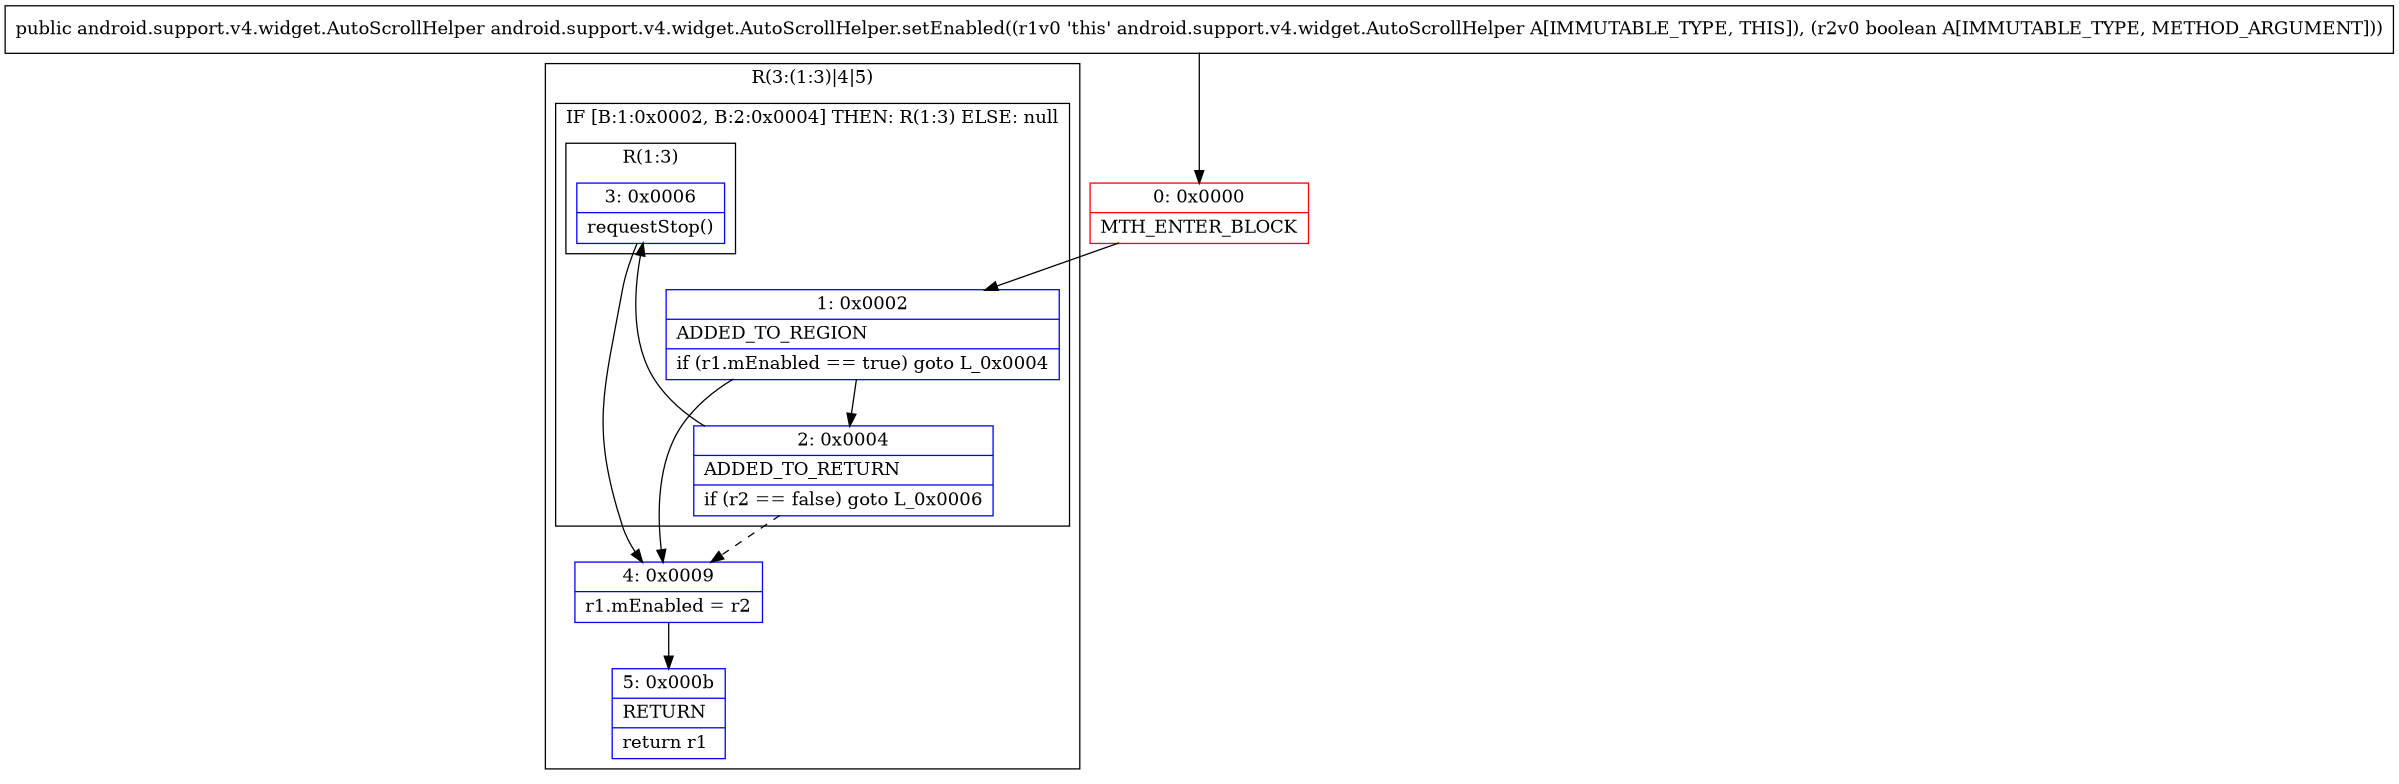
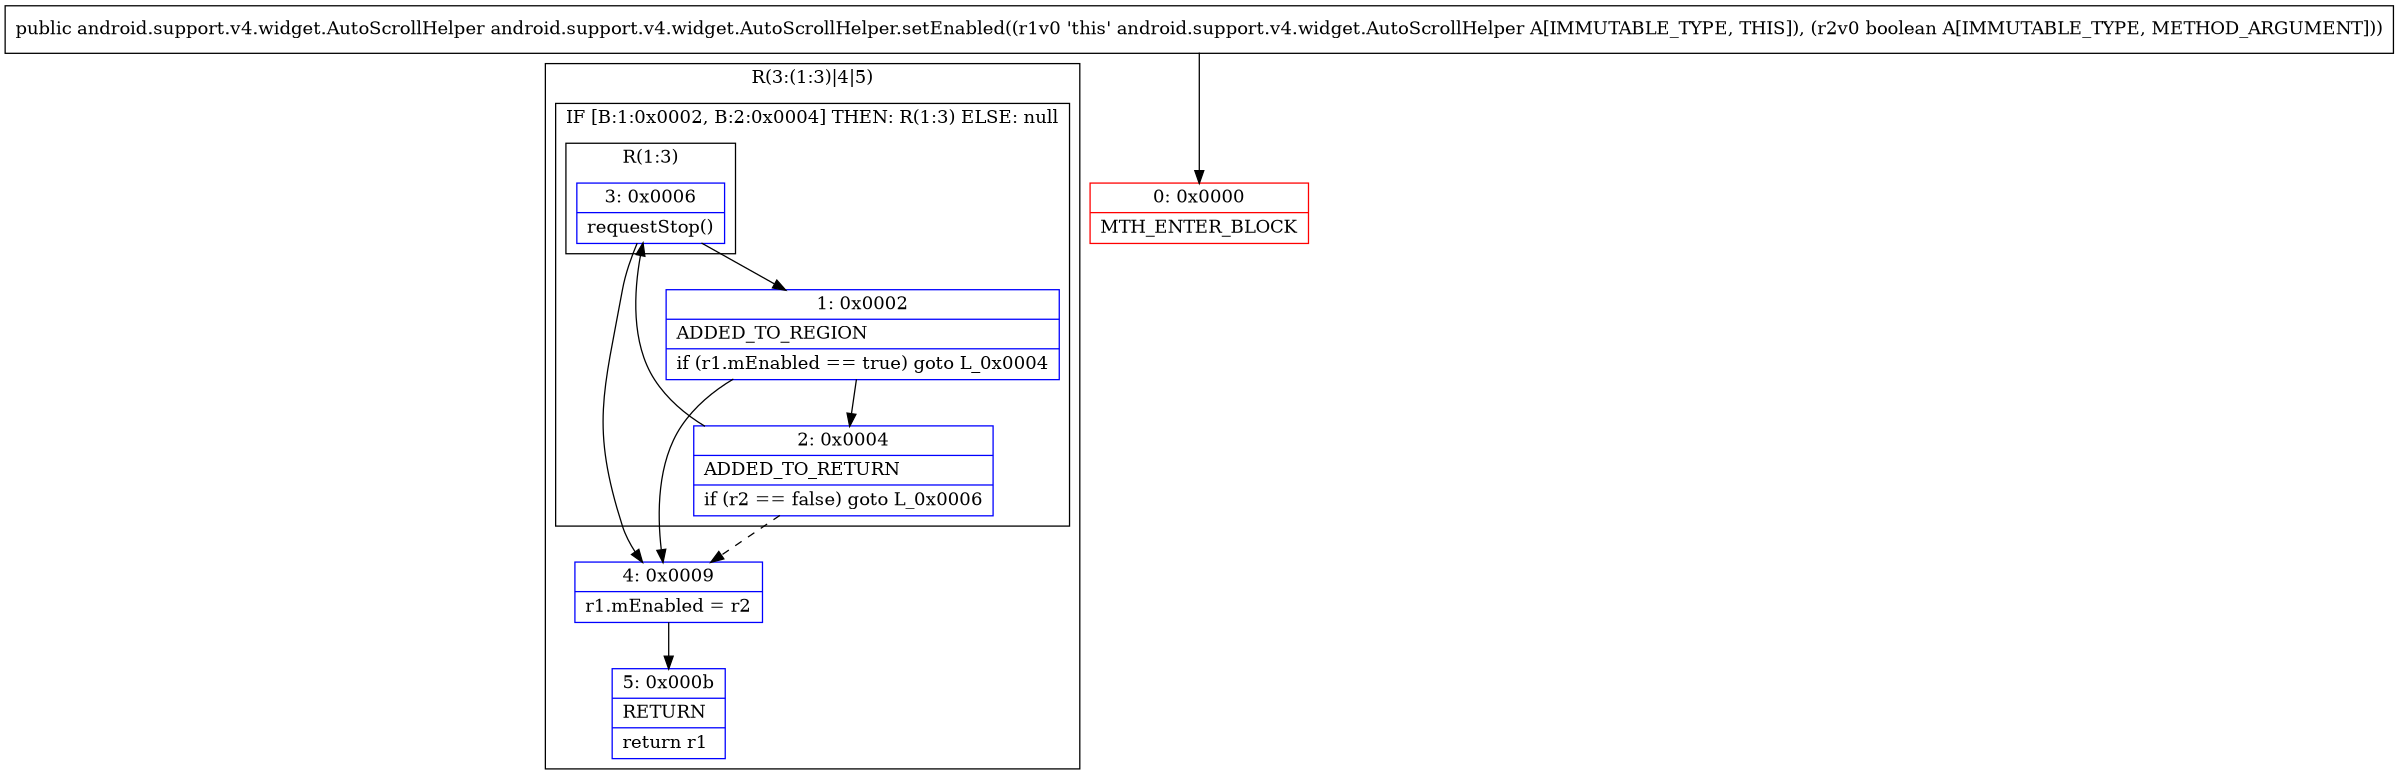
  digraph {
    node [color=blue shape=record]
    n1 [label="{3\:\ 0x0006|requestStop()\l}"]
    n2 [label="{1\:\ 0x0002|ADDED_TO_REGION\l|if (r1.mEnabled == true) goto L_0x0004\l}"]
    n3 [label="{2\:\ 0x0004|ADDED_TO_RETURN\l|if (r2 == false) goto L_0x0006\l}"]
    n4 [label="{4\:\ 0x0009|r1.mEnabled = r2\l}"]
    n5 [label="{5\:\ 0x000b|RETURN\l|return r1\l}"]
    n6 [color=red label="{0\:\ 0x0000|MTH_ENTER_BLOCK\l}"]
    n7 [label="{public android.support.v4.widget.AutoScrollHelper android.support.v4.widget.AutoScrollHelper.setEnabled((r1v0 'this' android.support.v4.widget.AutoScrollHelper A[IMMUTABLE_TYPE, THIS]), (r2v0 boolean A[IMMUTABLE_TYPE, METHOD_ARGUMENT])) }" color=""]
    subgraph cluster_1 {
      label="R(3:(1:3)|4|5)"
      n4
      n5
      subgraph cluster_2 {
        label="IF [B:1:0x0002, B:2:0x0004] THEN: R(1:3) ELSE: null"
        n2
        n3
        subgraph cluster_3 {
          label="R(1:3)"
          n1
        }
      }
    }
    n1 -> n4
    n2 -> n3
    n2 -> n4 [style=solid]
    n3 -> n1
    n3 -> n4 [style=dashed]
    n4 -> n5
-   n6 -> n2
+   n1 -> n2
    n7 -> n6
  }
